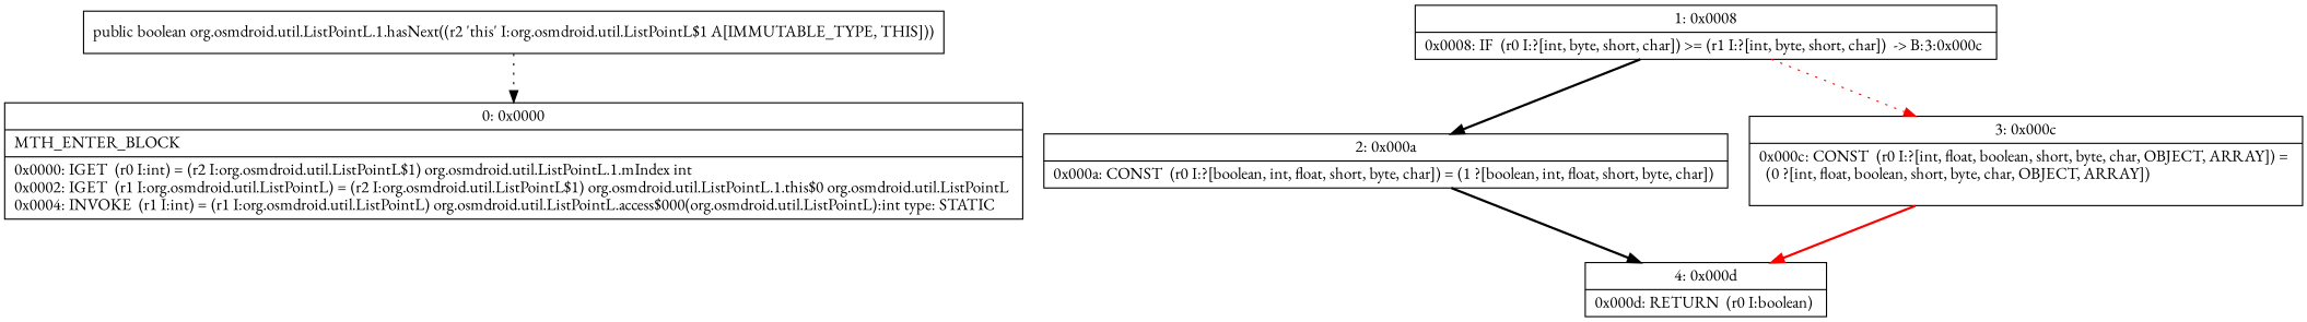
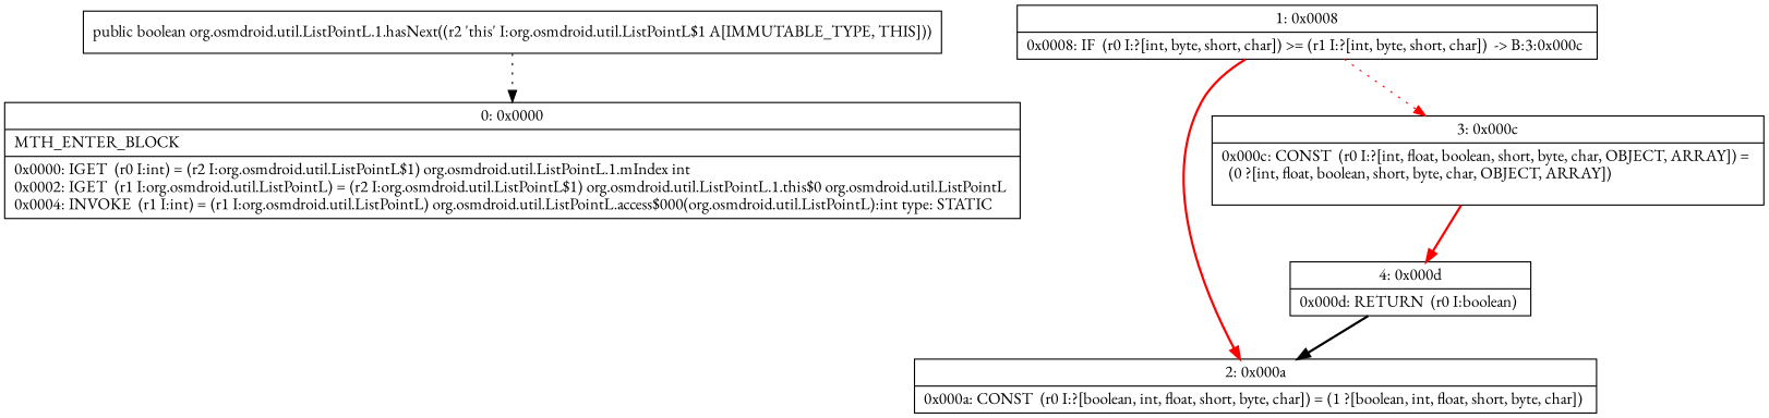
  digraph {
    fontname="EB Garamond"
    node [fontname="EB Garamond" shape=record]
    edge [color=red fontname="EB Garamond" style=bold]
    n1 [label="{0\:\ 0x0000|MTH_ENTER_BLOCK\l|0x0000: IGET  (r0 I:int) = (r2 I:org.osmdroid.util.ListPointL$1) org.osmdroid.util.ListPointL.1.mIndex int \l0x0002: IGET  (r1 I:org.osmdroid.util.ListPointL) = (r2 I:org.osmdroid.util.ListPointL$1) org.osmdroid.util.ListPointL.1.this$0 org.osmdroid.util.ListPointL \l0x0004: INVOKE  (r1 I:int) = (r1 I:org.osmdroid.util.ListPointL) org.osmdroid.util.ListPointL.access$000(org.osmdroid.util.ListPointL):int type: STATIC \l}"]
    n2 [label="{1\:\ 0x0008|0x0008: IF  (r0 I:?[int, byte, short, char]) \>= (r1 I:?[int, byte, short, char])  \-\> B:3:0x000c \l}"]
    n3 [label="{2\:\ 0x000a|0x000a: CONST  (r0 I:?[boolean, int, float, short, byte, char]) = (1 ?[boolean, int, float, short, byte, char]) \l}"]
    n4 [label="{3\:\ 0x000c|0x000c: CONST  (r0 I:?[int, float, boolean, short, byte, char, OBJECT, ARRAY]) = \l  (0 ?[int, float, boolean, short, byte, char, OBJECT, ARRAY])\l \l}"]
    n5 [label="{4\:\ 0x000d|0x000d: RETURN  (r0 I:boolean) \l}"]
    n6 [label="{public boolean org.osmdroid.util.ListPointL.1.hasNext((r2 'this' I:org.osmdroid.util.ListPointL$1 A[IMMUTABLE_TYPE, THIS])) }"]
-   n2 -> n3 [color=black]
+   n2 -> n3
    n2 -> n4 [style=dotted]
-   n3 -> n5 [color=black]
+   n5 -> n3 [color=black]
    n4 -> n5
    n6 -> n1 [color=black style=dotted]
  }
